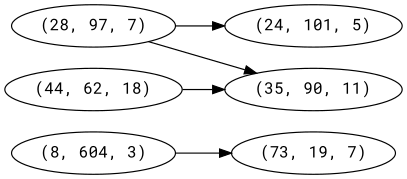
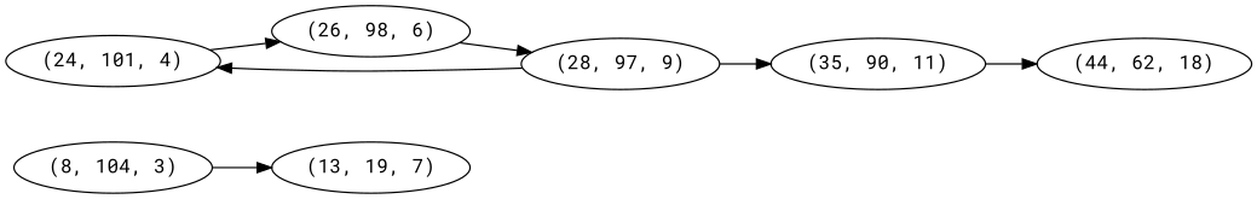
  digraph {
    fontname="Roboto Mono"
    rankdir=LR
    node [fontname="Roboto Mono"]
    edge [fontname="Roboto Mono"]
-   "(8, 104, 3)" [label="(8, 604, 3)"]
-   "(13, 19, 7)" [label="(73, 19, 7)"]
-   "(24, 101, 4)" [label="(24, 101, 5)"]
-   "(28, 97, 7)"
+   "(8, 104, 3)"
+   "(13, 19, 7)"
+   "(24, 101, 4)"
+   "(26, 98, 6)"
+   "(28, 97, 7)" [label="(28, 97, 9)"]
    "(35, 90, 11)"
    "(44, 62, 18)"
    "(8, 104, 3)" -> "(13, 19, 7)"
+   "(24, 101, 4)" -> "(26, 98, 6)"
+   "(26, 98, 6)" -> "(28, 97, 7)"
    "(28, 97, 7)" -> "(24, 101, 4)"
    "(28, 97, 7)" -> "(35, 90, 11)"
-   "(44, 62, 18)" -> "(35, 90, 11)"
+   "(35, 90, 11)" -> "(44, 62, 18)"
  }
